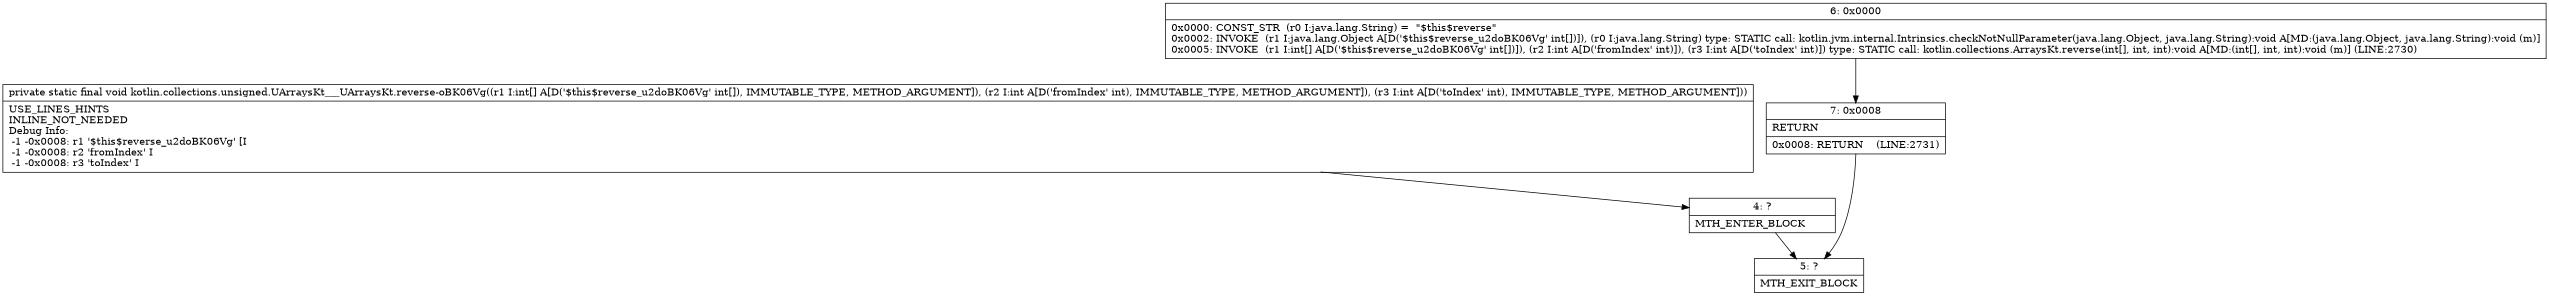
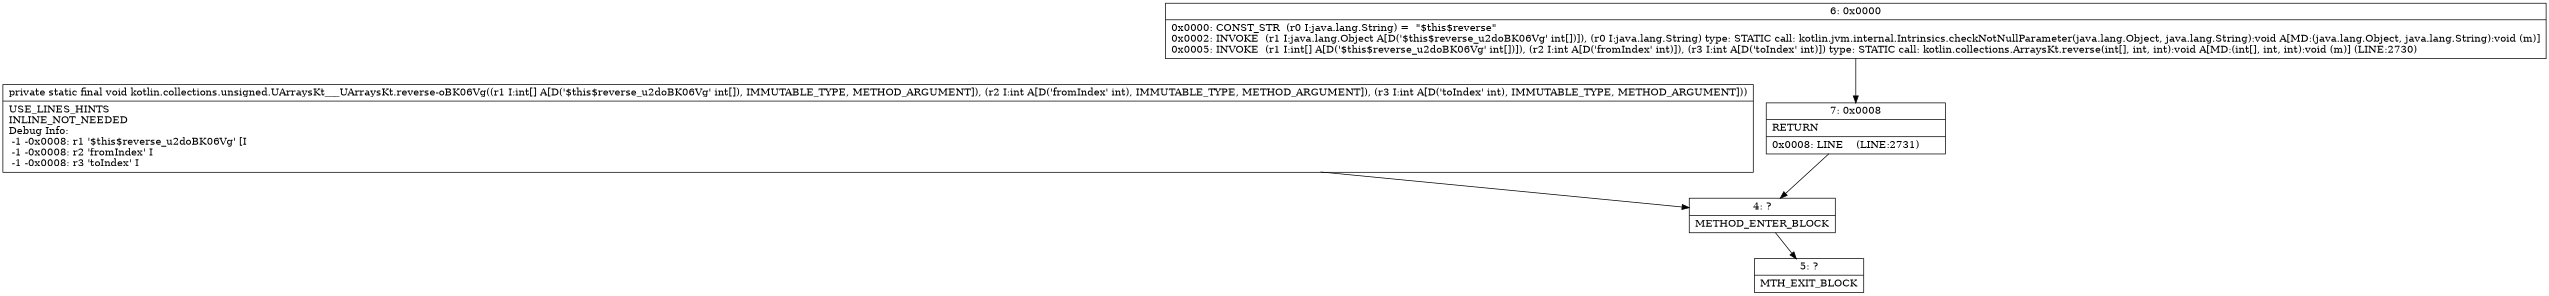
  digraph {
    node [shape=record]
-   n1 [label="{4\:\ ?|MTH_ENTER_BLOCK\l}"]
+   n1 [label="{4\:\ ?|METHOD_ENTER_BLOCK\l}"]
    n2 [label="{5\:\ ?|MTH_EXIT_BLOCK\l}"]
    n3 [label="{6\:\ 0x0000|0x0000: CONST_STR  (r0 I:java.lang.String) =  \"$this$reverse\" \l0x0002: INVOKE  (r1 I:java.lang.Object A[D('$this$reverse_u2doBK06Vg' int[])]), (r0 I:java.lang.String) type: STATIC call: kotlin.jvm.internal.Intrinsics.checkNotNullParameter(java.lang.Object, java.lang.String):void A[MD:(java.lang.Object, java.lang.String):void (m)]\l0x0005: INVOKE  (r1 I:int[] A[D('$this$reverse_u2doBK06Vg' int[])]), (r2 I:int A[D('fromIndex' int)]), (r3 I:int A[D('toIndex' int)]) type: STATIC call: kotlin.collections.ArraysKt.reverse(int[], int, int):void A[MD:(int[], int, int):void (m)] (LINE:2730)\l}"]
-   n4 [label="{7\:\ 0x0008|RETURN\l|0x0008: RETURN    (LINE:2731)\l}"]
+   n4 [label="{7\:\ 0x0008|RETURN\l|0x0008: LINE    (LINE:2731)\l}"]
    n5 [label="{private static final void kotlin.collections.unsigned.UArraysKt___UArraysKt.reverse\-oBK06Vg((r1 I:int[] A[D('$this$reverse_u2doBK06Vg' int[]), IMMUTABLE_TYPE, METHOD_ARGUMENT]), (r2 I:int A[D('fromIndex' int), IMMUTABLE_TYPE, METHOD_ARGUMENT]), (r3 I:int A[D('toIndex' int), IMMUTABLE_TYPE, METHOD_ARGUMENT]))  | USE_LINES_HINTS\lINLINE_NOT_NEEDED\lDebug Info:\l  \-1 \-0x0008: r1 '$this$reverse_u2doBK06Vg' [I\l  \-1 \-0x0008: r2 'fromIndex' I\l  \-1 \-0x0008: r3 'toIndex' I\l}"]
    n1 -> n2
    n3 -> n4
-   n4 -> n2
+   n4 -> n1
    n5 -> n1
  }
